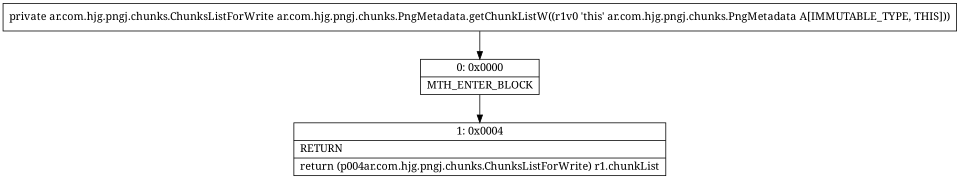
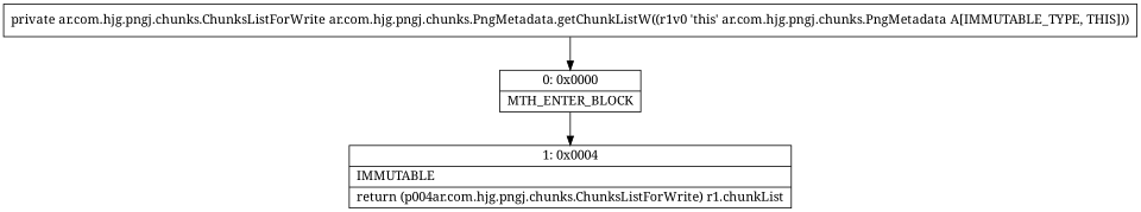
  digraph {
    fontname="Noto Serif"
    node [shape=record fontname="Noto Serif"]
    edge [fontname="Noto Serif"]
    n1 [label="{0\:\ 0x0000|MTH_ENTER_BLOCK\l}"]
-   n2 [label="{1\:\ 0x0004|RETURN\l|return (p004ar.com.hjg.pngj.chunks.ChunksListForWrite) r1.chunkList\l}"]
+   n2 [label="{1\:\ 0x0004|IMMUTABLE\l|return (p004ar.com.hjg.pngj.chunks.ChunksListForWrite) r1.chunkList\l}"]
    n3 [label="{private ar.com.hjg.pngj.chunks.ChunksListForWrite ar.com.hjg.pngj.chunks.PngMetadata.getChunkListW((r1v0 'this' ar.com.hjg.pngj.chunks.PngMetadata A[IMMUTABLE_TYPE, THIS])) }"]
    n1 -> n2
    n3 -> n1
  }
